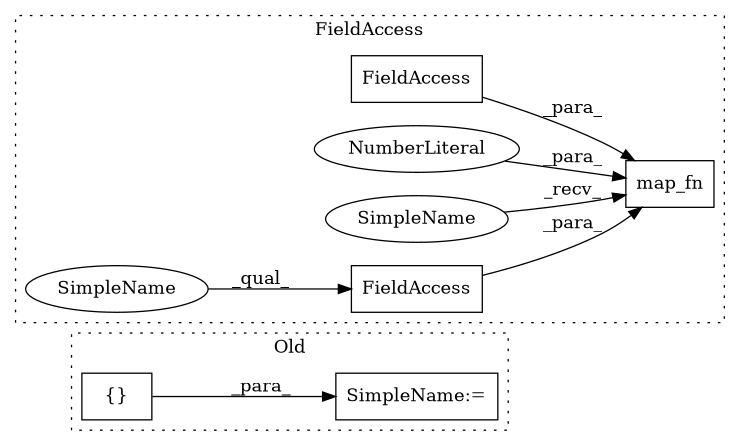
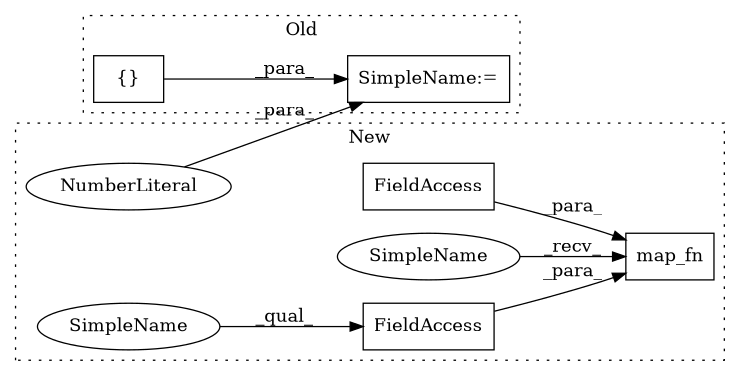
  digraph {
    rankdir=LR
    node [a=22 l=1 s=2328 shape=box]
    n1 [a=4 l=2 label="{}" s=1517]
    n2 [a=7 label="SimpleName:=" s=1507]
    n3 [a=32 l="7,1" label=map_fn s="2246,2348"]
    n4 [l=13 label=FieldAccess s=2253]
    n5 [l=18 label=FieldAccess]
    n6 [a=34 label=NumberLiteral s=2347 shape=ellipse]
    n7 [a=42 l=10 label=SimpleName s=2235 shape=ellipse]
    n8 [a=42 l=10 label=SimpleName shape=ellipse]
    subgraph cluster_1 {
      label=Old
      style=dotted
      n1
      n2
    }
    subgraph cluster_2 {
-     label=FieldAccess
+     label=New
      style=dotted
      n3
      n4
      n5
      n6
      n7
      n8
    }
    n1 -> n2 [label=_para_]
    n4 -> n3 [label=_para_]
    n5 -> n3 [label=_para_]
-   n6 -> n3 [label=_para_]
+   n6 -> n2 [label=_para_]
    n7 -> n3 [label=_recv_]
    n8 -> n5 [label=_qual_]
  }
